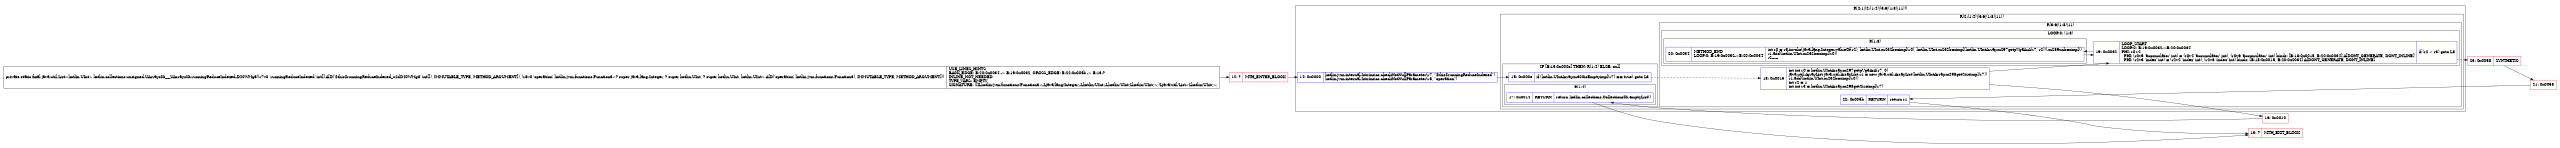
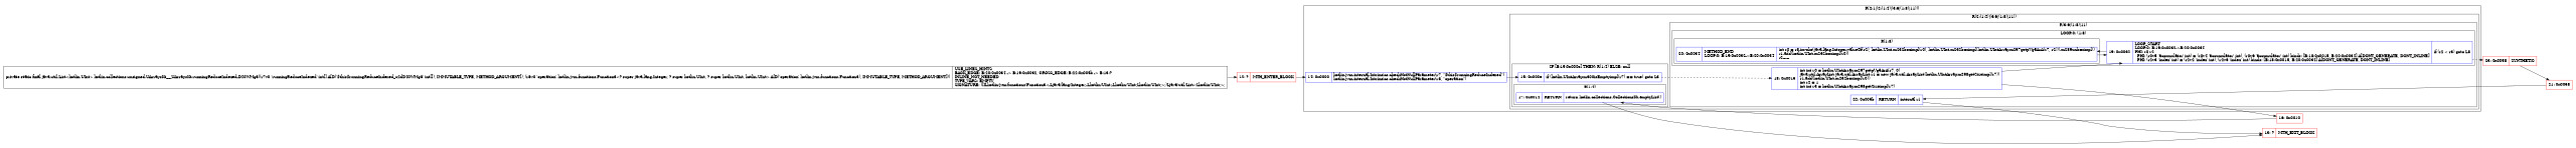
  digraph {
    rankdir=LR
    node [color=blue shape=record]
    n1 [label="{17\:\ 0x0014|RETURN\l|return kotlin.collections.CollectionsKt.emptyList()\l}"]
    n2 [label="{15\:\ 0x000e|if (kotlin.UIntArray.m300isEmptyimpl(r7) == true) goto L3\l}"]
    n3 [label="{20\:\ 0x0034|METHOD_END\lLOOP:0: B:19:0x0032\-\>B:20:0x0034\l|int r0 = r8.invoke(java.lang.Integer.valueOf(r2), kotlin.UInt.m232boximpl(r0), kotlin.UInt.m232boximpl(kotlin.UIntArray.m297getpVg5ArA(r7, r2))).m289unboximpl()\lr1.add(kotlin.UInt.m232boximpl(r0))\lr2++\l}"]
    n4 [label="{19\:\ 0x0032|LOOP_START\lLOOP:0: B:19:0x0032\-\>B:20:0x0034\lPHI: r0 r2 \l  PHI: (r0v5 'accumulator' int) = (r0v4 'accumulator' int), (r0v6 'accumulator' int) binds: [B:18:0x0015, B:20:0x0034] A[DONT_GENERATE, DONT_INLINE]\l  PHI: (r2v3 'index' int) = (r2v2 'index' int), (r2v6 'index' int) binds: [B:18:0x0015, B:20:0x0034] A[DONT_GENERATE, DONT_INLINE]\l|if (r2 \< r3) goto L8\l}"]
    n5 [label="{18\:\ 0x0015|int int r0 = kotlin.UIntArray.m297getpVg5ArA(r7, 0)\ljava.util.ArrayList java.util.ArrayList r1 = new java.util.ArrayList(kotlin.UIntArray.m298getSizeimpl(r7))\lr1.add(kotlin.UInt.m232boximpl(r0))\lint r2 = 1\lint int r3 = kotlin.UIntArray.m298getSizeimpl(r7)\l}"]
-   n6 [label="{22\:\ 0x005b|RETURN\l|return r1\l}"]
+   n6 [label="{22\:\ 0x005b|RETURN\l|internal r1\l}"]
    n7 [label="{14\:\ 0x0000|kotlin.jvm.internal.Intrinsics.checkNotNullParameter(r7, \"$this$runningReduceIndexed\")\lkotlin.jvm.internal.Intrinsics.checkNotNullParameter(r8, \"operation\")\l}"]
    n8 [color=red label="{13\:\ ?|MTH_EXIT_BLOCK\l}"]
    n9 [color=red label="{23\:\ 0x0058|SYNTHETIC\l}"]
    n10 [color=red label="{16\:\ 0x0010}"]
    n11 [color=red label="{21\:\ 0x0058}"]
    n12 [color=red label="{12\:\ ?|MTH_ENTER_BLOCK\l}"]
    n13 [label="{private static final java.util.List\<kotlin.UInt\> kotlin.collections.unsigned.UArraysKt___UArraysKt.runningReduceIndexed\-D40WMg8((r7v0 'runningReduceIndexed' int[] A[D('$this$runningReduceIndexed_u2dD40WMg8' int[]), IMMUTABLE_TYPE, METHOD_ARGUMENT]), (r8v0 'operation' kotlin.jvm.functions.Function3\<? super java.lang.Integer, ? super kotlin.UInt, ? super kotlin.UInt, kotlin.UInt\> A[D('operation' kotlin.jvm.functions.Function3), IMMUTABLE_TYPE, METHOD_ARGUMENT]))  | USE_LINES_HINTS\lBACK_EDGE: B:20:0x0034 \-\> B:19:0x0032, CROSS_EDGE: B:22:0x005b \-\> B:13:?\lINLINE_NOT_NEEDED\lTYPE_VARS: EMPTY\lSIGNATURE: ([ILkotlin\/jvm\/functions\/Function3\<\-Ljava\/lang\/Integer;\-Lkotlin\/UInt;\-Lkotlin\/UInt;Lkotlin\/UInt;\>;)Ljava\/util\/List\<Lkotlin\/UInt;\>;\l}" color=""]
    subgraph cluster_1 {
      label="R(2:1|(2:(1:4)|(3:6|(1:8)|11)))"
      n7
      subgraph cluster_2 {
        label="R(2:(1:4)|(3:6|(1:8)|11))"
        subgraph cluster_3 {
          label="IF [B:15:0x000e] THEN: R(1:4) ELSE: null"
          n2
          subgraph cluster_4 {
            label="R(1:4)"
            n1
          }
        }
        subgraph cluster_5 {
          label="R(3:6|(1:8)|11)"
          n5
          n6
          subgraph cluster_6 {
            label="LOOP:0: (1:8)"
            n4
            subgraph cluster_7 {
              label="R(1:8)"
              n3
            }
          }
        }
      }
    }
    n1 -> n8
    n2 -> n5 [style=dashed]
    n3 -> n4
    n4 -> n3
    n4 -> n9 [style=dashed]
    n5 -> n4
    n5 -> n10
    n6 -> n8
    n7 -> n2
    n9 -> n11
    n10 -> n1
    n11 -> n6
    n12 -> n7
    n13 -> n12
  }
